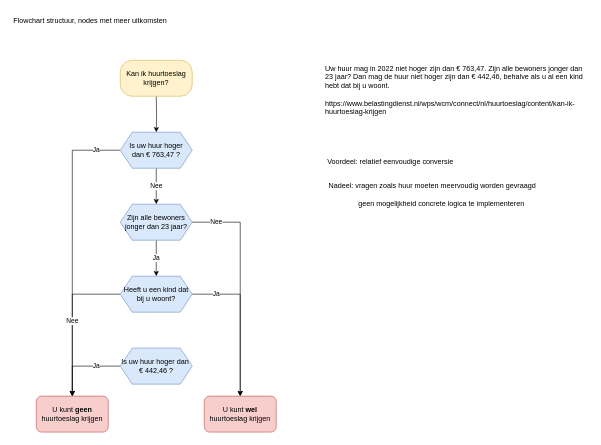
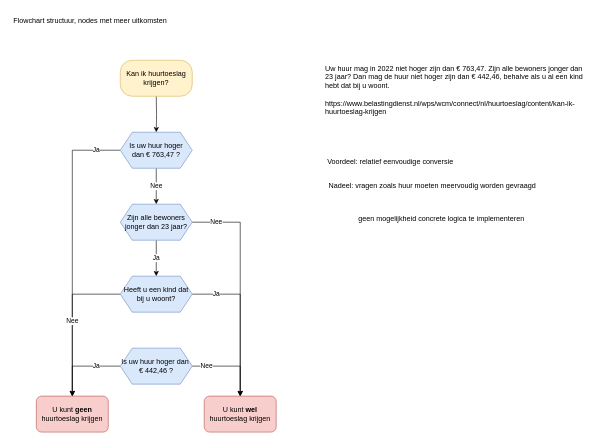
  <mxCell id="0" />
  <mxCell id="1" parent="0" />
  <mxCell id="2" style="edgeStyle=orthogonalEdgeStyle;rounded=0;orthogonalLoop=1;jettySize=auto;html=1;" parent="1" target="5" edge="1"><mxGeometry relative="1" as="geometry"><mxPoint x="260" y="160" as="sourcePoint" /></mxGeometry></mxCell>
  <mxCell id="3" value="Nee" style="edgeStyle=orthogonalEdgeStyle;rounded=0;orthogonalLoop=1;jettySize=auto;html=1;" parent="1" source="5" target="8" edge="1"><mxGeometry relative="1" as="geometry" /></mxCell>
  <mxCell id="4" value="Ja" style="edgeStyle=orthogonalEdgeStyle;rounded=0;orthogonalLoop=1;jettySize=auto;html=1;" parent="1" source="5" target="10" edge="1"><mxGeometry x="-0.837" relative="1" as="geometry"><mxPoint as="offset" /></mxGeometry></mxCell>
  <mxCell id="5" value="&lt;div&gt;Is uw huur hoger &lt;br&gt;&lt;/div&gt;&lt;div&gt;dan &lt;span class=&quot;ILfuVd&quot;&gt;&lt;span class=&quot;hgKElc&quot;&gt;€ 763,47 ?&lt;br&gt;&lt;/span&gt;&lt;/span&gt;&lt;/div&gt;" style="shape=hexagon;perimeter=hexagonPerimeter2;whiteSpace=wrap;html=1;fixedSize=1;size=20;fillColor=#dae8fc;strokeColor=#6c8ebf;" parent="1" vertex="1"><mxGeometry x="200" y="220" width="120" height="60" as="geometry" /></mxCell>
  <mxCell id="6" value="Ja" style="edgeStyle=orthogonalEdgeStyle;rounded=0;orthogonalLoop=1;jettySize=auto;html=1;" parent="1" source="8" target="14" edge="1"><mxGeometry relative="1" as="geometry" /></mxCell>
  <mxCell id="7" value="Nee" style="edgeStyle=orthogonalEdgeStyle;rounded=0;orthogonalLoop=1;jettySize=auto;html=1;" parent="1" source="8" target="18" edge="1"><mxGeometry x="-0.784" relative="1" as="geometry"><mxPoint as="offset" /></mxGeometry></mxCell>
  <mxCell id="8" value="&lt;div&gt;Zijn alle bewoners&lt;/div&gt;&lt;div&gt;jonger dan 23 jaar?&lt;br&gt;&lt;/div&gt;" style="shape=hexagon;perimeter=hexagonPerimeter2;whiteSpace=wrap;html=1;fixedSize=1;size=20;fillColor=#dae8fc;strokeColor=#6c8ebf;" parent="1" vertex="1"><mxGeometry x="200" y="340" width="120" height="60" as="geometry" /></mxCell>
  <mxCell id="9" value="&lt;span class=&quot;ILfuVd&quot;&gt;&lt;span class=&quot;hgKElc&quot;&gt;Uw huur mag in 2022 niet hoger zijn dan € 763,47. Zijn alle bewoners jonger dan 23 jaar? Dan mag de huur niet hoger zijn dan € 442,46, behalve als u al een kind hebt dat&lt;/span&gt;&lt;/span&gt;&lt;span class=&quot;ILfuVd&quot;&gt;&lt;span class=&quot;hgKElc&quot;&gt; bij u woont.&lt;/span&gt;&lt;/span&gt;&lt;div&gt;&lt;span class=&quot;ILfuVd&quot;&gt;&lt;span class=&quot;hgKElc&quot;&gt;&lt;br&gt;&lt;/span&gt;&lt;/span&gt;&lt;/div&gt;&lt;div&gt;&lt;span class=&quot;ILfuVd&quot;&gt;https://www.belastingdienst.nl/wps/wcm/connect/nl/huurtoeslag/content/kan-ik-huurtoeslag-krijgen&lt;br&gt;&lt;/span&gt;&lt;/div&gt;" style="text;html=1;strokeColor=none;fillColor=none;align=left;verticalAlign=top;whiteSpace=wrap;rounded=0;" parent="1" vertex="1"><mxGeometry x="540" y="100" width="440" height="100" as="geometry" /></mxCell>
  <mxCell id="10" value="U kunt &lt;b&gt;geen&lt;/b&gt; huurtoeslag krijgen" style="rounded=1;whiteSpace=wrap;html=1;fillColor=#f8cecc;strokeColor=#b85450;" parent="1" vertex="1"><mxGeometry x="60" y="660" width="120" height="60" as="geometry" /></mxCell>
  <mxCell id="11" value="Kan ik huurtoeslag krijgen?" style="rounded=1;whiteSpace=wrap;html=1;arcSize=33;fillColor=#fff2cc;strokeColor=#d6b656;" parent="1" vertex="1"><mxGeometry x="200" y="100" width="120" height="60" as="geometry" /></mxCell>
  <mxCell id="12" value="Nee" style="edgeStyle=orthogonalEdgeStyle;rounded=0;orthogonalLoop=1;jettySize=auto;html=1;" parent="1" source="14" target="10" edge="1"><mxGeometry relative="1" as="geometry" /></mxCell>
  <mxCell id="13" value="Ja" style="edgeStyle=orthogonalEdgeStyle;rounded=0;orthogonalLoop=1;jettySize=auto;html=1;" parent="1" source="14" target="18" edge="1"><mxGeometry x="-0.68" relative="1" as="geometry"><Array as="points"><mxPoint x="400" y="490" /></Array><mxPoint as="offset" /></mxGeometry></mxCell>
  <mxCell id="14" value="Heeft u een kind dat bij u woont?" style="shape=hexagon;perimeter=hexagonPerimeter2;whiteSpace=wrap;html=1;fixedSize=1;size=20;fillColor=#dae8fc;strokeColor=#6c8ebf;" parent="1" vertex="1"><mxGeometry x="200" y="460" width="120" height="60" as="geometry" /></mxCell>
  <mxCell id="15" value="Ja" style="edgeStyle=orthogonalEdgeStyle;rounded=0;orthogonalLoop=1;jettySize=auto;html=1;" parent="1" source="17" target="10" edge="1"><mxGeometry x="-0.385" relative="1" as="geometry"><Array as="points"><mxPoint x="120" y="610" /></Array><mxPoint as="offset" /></mxGeometry></mxCell>
+ <mxCell id="16" value="Nee" style="edgeStyle=orthogonalEdgeStyle;rounded=0;orthogonalLoop=1;jettySize=auto;html=1;" parent="1" source="17" target="18" edge="1"><mxGeometry x="-0.636" relative="1" as="geometry"><mxPoint as="offset" /></mxGeometry></mxCell>
  <mxCell id="17" value="Is uw huur hoger dan&amp;nbsp;  &lt;span class=&quot;ILfuVd&quot;&gt;&lt;span class=&quot;hgKElc&quot;&gt;€ &lt;/span&gt;&lt;/span&gt;442,46 ?" style="shape=hexagon;perimeter=hexagonPerimeter2;whiteSpace=wrap;html=1;fixedSize=1;size=20;fillColor=#dae8fc;strokeColor=#6c8ebf;" parent="1" vertex="1"><mxGeometry x="200" y="580" width="120" height="60" as="geometry" /></mxCell>
  <mxCell id="18" value="U kunt &lt;b&gt;wel&lt;/b&gt; huurtoeslag krijgen" style="rounded=1;whiteSpace=wrap;html=1;fillColor=#f8cecc;strokeColor=#b85450;" parent="1" vertex="1"><mxGeometry x="340" y="660" width="120" height="60" as="geometry" /></mxCell>
  <mxCell id="19" value="Flowchart structuur, nodes met meer uitkomsten" style="text;html=1;strokeColor=none;fillColor=none;align=left;verticalAlign=top;whiteSpace=wrap;rounded=0;labelBackgroundColor=none;" parent="1" vertex="1"><mxGeometry x="20" width="280" height="40" as="geometry" y="20" /></mxCell>
  <mxCell id="20" value="Voordeel: relatief eenvoudige conversie" style="text;html=1;align=center;verticalAlign=middle;resizable=0;points=[];autosize=1;strokeColor=none;fillColor=none;" parent="1" vertex="1"><mxGeometry x="540" y="260" width="220" height="20" as="geometry" /></mxCell>
  <mxCell id="21" value="Nadeel: vragen zoals huur moeten meervoudig worden gevraagd" style="text;html=1;align=center;verticalAlign=middle;resizable=0;points=[];autosize=1;strokeColor=none;fillColor=none;" parent="1" vertex="1"><mxGeometry x="540" y="300" width="360" height="20" as="geometry" /></mxCell>
- <mxCell id="22" value="geen mogelijkheid concrete logica te implementeren" style="text;html=1;align=center;verticalAlign=middle;resizable=0;points=[];autosize=1;strokeColor=none;fillColor=none;" vertex="1" parent="1"><mxGeometry x="590" y="330" width="290" height="20" as="geometry" /></mxCell>
+ <mxCell id="22" value="geen mogelijkheid concrete logica te implementeren" style="text;html=1;align=center;verticalAlign=middle;resizable=0;points=[];autosize=1;strokeColor=none;fillColor=none;" vertex="1" parent="1"><mxGeometry x="590" y="355" width="290" height="20" as="geometry" /></mxCell>
